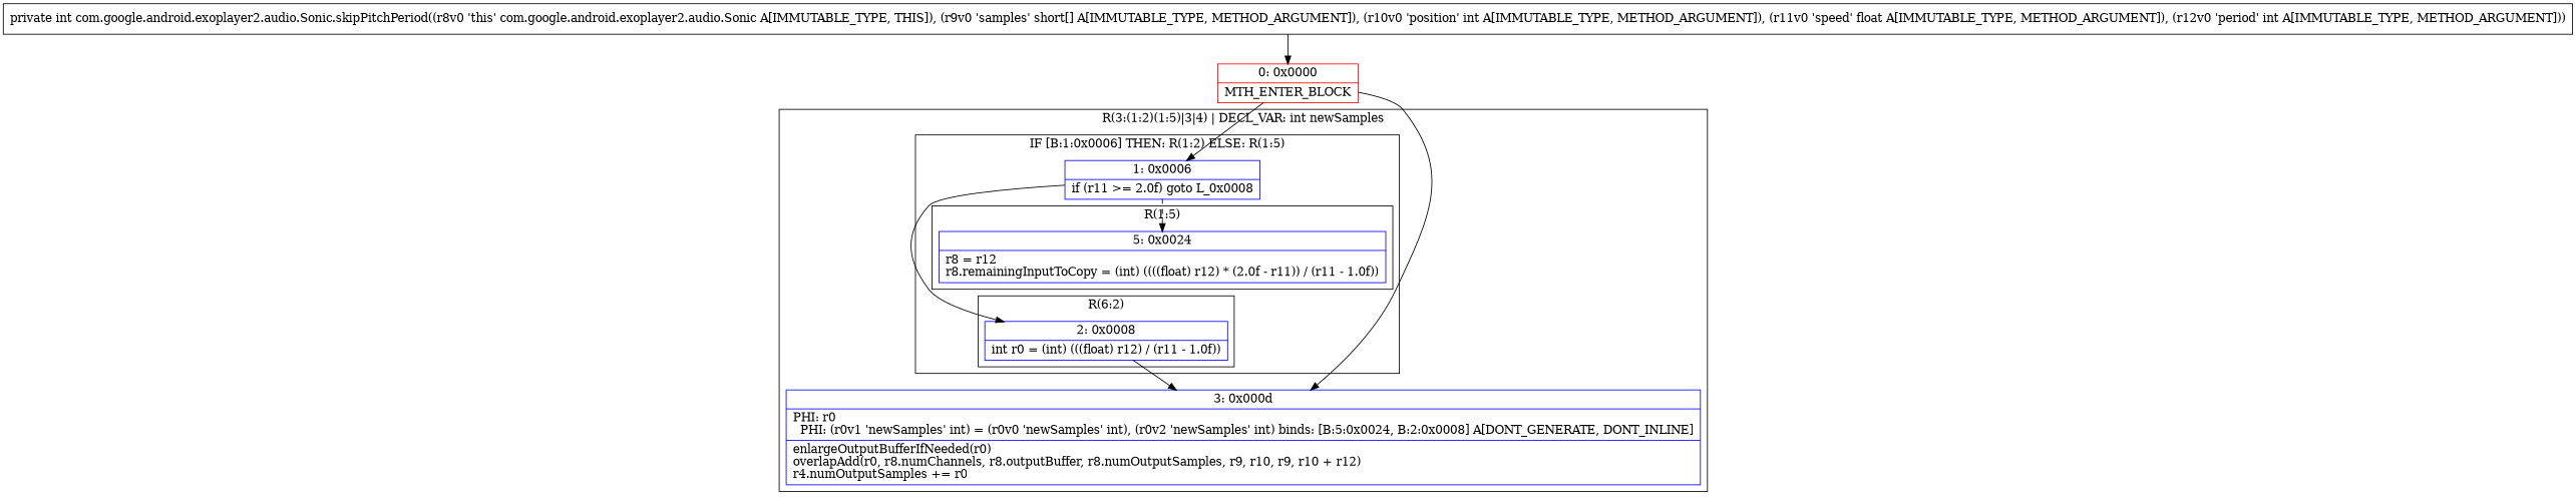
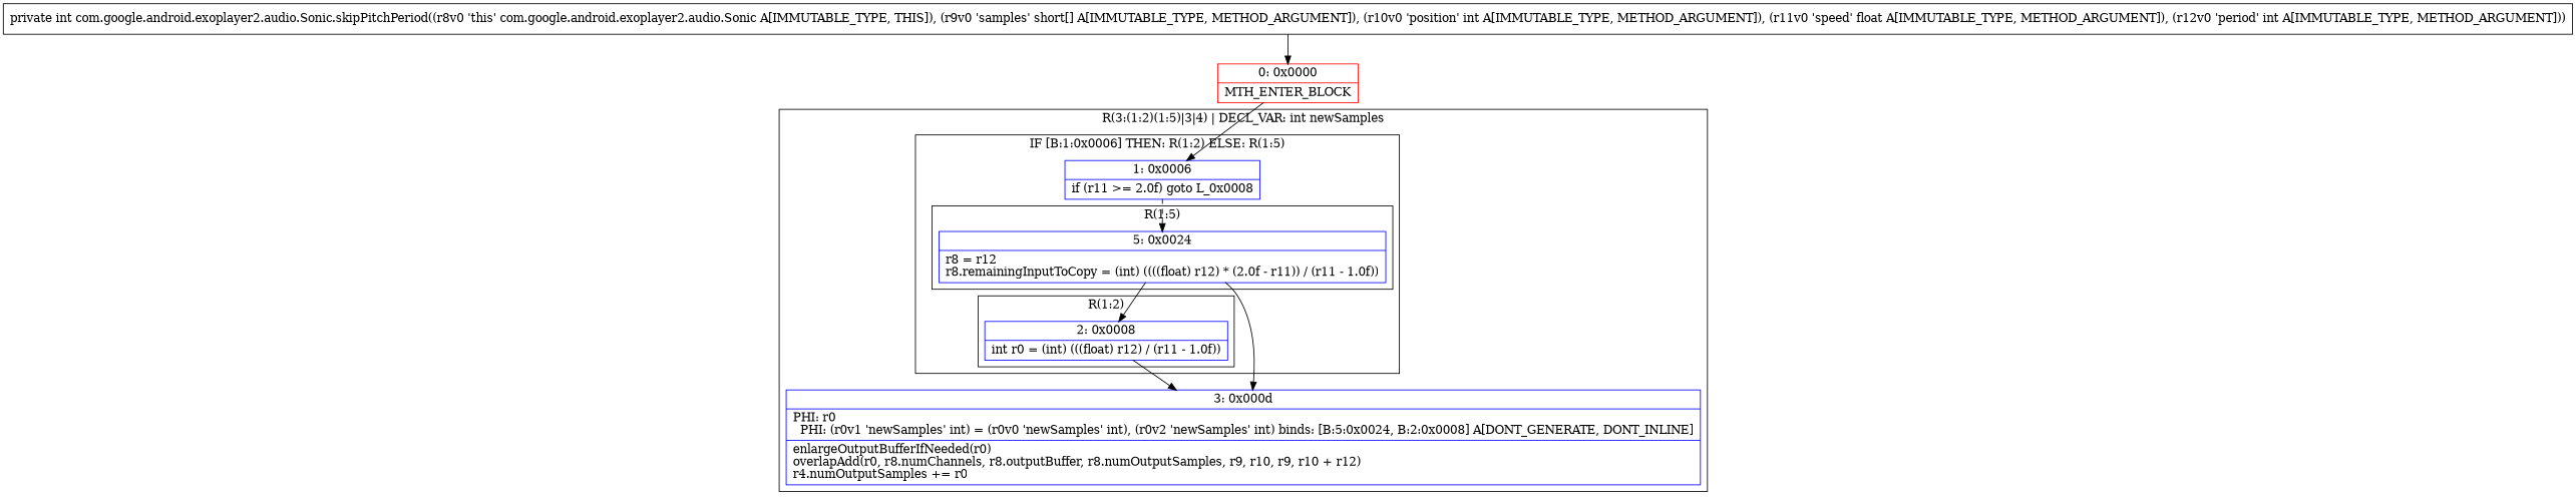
  digraph {
    node [color=blue shape=record]
    n1 [label="{2\:\ 0x0008|int r0 = (int) (((float) r12) \/ (r11 \- 1.0f))\l}"]
    n2 [label="{5\:\ 0x0024|r8 = r12\lr8.remainingInputToCopy = (int) ((((float) r12) * (2.0f \- r11)) \/ (r11 \- 1.0f))\l}"]
    n3 [label="{1\:\ 0x0006|if (r11 \>= 2.0f) goto L_0x0008\l}"]
    n4 [label="{3\:\ 0x000d|PHI: r0 \l  PHI: (r0v1 'newSamples' int) = (r0v0 'newSamples' int), (r0v2 'newSamples' int) binds: [B:5:0x0024, B:2:0x0008] A[DONT_GENERATE, DONT_INLINE]\l|enlargeOutputBufferIfNeeded(r0)\loverlapAdd(r0, r8.numChannels, r8.outputBuffer, r8.numOutputSamples, r9, r10, r9, r10 + r12)\lr4.numOutputSamples += r0\l}"]
    n5 [color=red label="{0\:\ 0x0000|MTH_ENTER_BLOCK\l}"]
    n6 [label="{private int com.google.android.exoplayer2.audio.Sonic.skipPitchPeriod((r8v0 'this' com.google.android.exoplayer2.audio.Sonic A[IMMUTABLE_TYPE, THIS]), (r9v0 'samples' short[] A[IMMUTABLE_TYPE, METHOD_ARGUMENT]), (r10v0 'position' int A[IMMUTABLE_TYPE, METHOD_ARGUMENT]), (r11v0 'speed' float A[IMMUTABLE_TYPE, METHOD_ARGUMENT]), (r12v0 'period' int A[IMMUTABLE_TYPE, METHOD_ARGUMENT])) }" color=""]
    subgraph cluster_1 {
      label="R(3:(1:2)(1:5)|3|4) | DECL_VAR: int newSamples\l"
      n4
      subgraph cluster_2 {
        label="IF [B:1:0x0006] THEN: R(1:2) ELSE: R(1:5)"
        n3
        subgraph cluster_3 {
-         label="R(6:2)"
+         label="R(1:2)"
          n1
        }
        subgraph cluster_4 {
          label="R(1:5)"
          n2
        }
      }
    }
    n1 -> n4
-   n5 -> n4
-   n3 -> n1
+   n2 -> n4
+   n2 -> n1
    n3 -> n2 [style=dashed]
    n5 -> n3
    n6 -> n5
  }
